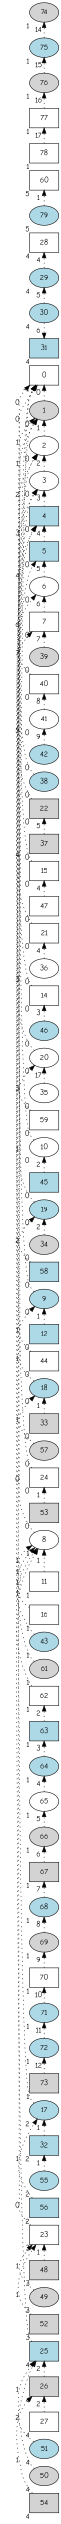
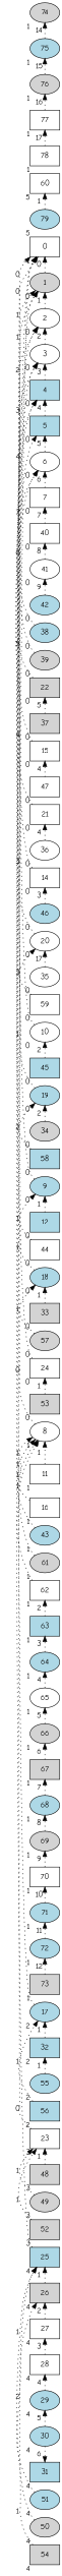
  digraph {
    fontname="Comic Neue"
    forcelabels=true
    nodesep=0.2
    rankdir=LR
    node [fillcolor=white fontname="Comic Neue" shape=box style=filled xlabel=0]
    edge [constraint=false fontname="Comic Neue" style=dotted]
    0 [xlabel=-1]
    1 [fillcolor=lightgrey shape=ellipse]
    2 [shape=ellipse]
    3 [shape=ellipse]
    4 [fillcolor=lightblue]
    5 [fillcolor=lightblue]
    6 [shape=ellipse]
    7
    8 [shape=ellipse xlabel=1]
    9 [fillcolor=lightblue shape=ellipse]
    10 [shape=ellipse]
    11 [xlabel=1]
    12 [fillcolor=lightblue]
    14
    15
    16 [xlabel=1]
    17 [fillcolor=lightblue shape=ellipse xlabel=2]
    18 [fillcolor=lightblue shape=ellipse]
    19 [fillcolor=lightblue shape=ellipse]
    20 [shape=ellipse]
    21
    22 [fillcolor=lightgrey]
    23 [xlabel=3]
    24
    25 [fillcolor=lightblue xlabel=4]
    26 [fillcolor=lightgrey xlabel=4]
    27 [xlabel=4]
    28 [xlabel=4]
    29 [fillcolor=lightblue shape=ellipse xlabel=4]
    30 [fillcolor=lightblue shape=ellipse xlabel=4]
    31 [fillcolor=lightblue xlabel=4]
    32 [fillcolor=lightblue xlabel=2]
    33 [fillcolor=lightgrey]
    34 [fillcolor=lightgrey shape=ellipse]
    35 [shape=ellipse]
    36 [shape=ellipse]
    37 [fillcolor=lightgrey]
    38 [fillcolor=lightblue shape=ellipse]
    39 [fillcolor=lightgrey shape=ellipse]
    40
    41 [shape=ellipse]
    42 [fillcolor=lightblue shape=ellipse]
    43 [fillcolor=lightblue shape=ellipse xlabel=1]
    44
    45 [fillcolor=lightblue]
    46 [fillcolor=lightblue shape=ellipse]
    47
    48 [fillcolor=lightgrey xlabel=3]
    49 [fillcolor=lightgrey shape=ellipse xlabel=3]
    50 [fillcolor=lightgrey shape=ellipse xlabel=4]
    51 [fillcolor=lightblue shape=ellipse xlabel=4]
    52 [fillcolor=lightgrey xlabel=3]
    53 [fillcolor=lightgrey]
    54 [fillcolor=lightgrey xlabel=4]
    55 [fillcolor=lightblue shape=ellipse xlabel=2]
    56 [fillcolor=lightblue xlabel=2]
    57 [fillcolor=lightgrey shape=ellipse]
    58 [fillcolor=lightblue]
    59
    60 [xlabel=5]
    61 [fillcolor=lightgrey shape=ellipse xlabel=1]
    62 [xlabel=1]
    63 [fillcolor=lightblue xlabel=1]
    64 [fillcolor=lightblue shape=ellipse xlabel=1]
    65 [shape=ellipse xlabel=1]
    66 [fillcolor=lightgrey shape=ellipse xlabel=1]
    67 [fillcolor=lightgrey xlabel=1]
    68 [fillcolor=lightblue shape=ellipse xlabel=1]
    69 [fillcolor=lightgrey shape=ellipse xlabel=1]
    70 [xlabel=1]
    71 [fillcolor=lightblue shape=ellipse xlabel=1]
    72 [fillcolor=lightblue shape=ellipse xlabel=1]
    73 [fillcolor=lightgrey xlabel=1]
    74 [fillcolor=lightgrey shape=ellipse xlabel=1]
    75 [fillcolor=lightblue shape=ellipse xlabel=1]
    76 [fillcolor=lightgrey shape=ellipse xlabel=1]
    77 [xlabel=1]
    78 [xlabel=1]
    79 [fillcolor=lightblue shape=ellipse xlabel=5]
    1 -> 0 [label=0]
    2 -> 1 [label=1]
    3 -> 2 [label=2]
    4 -> 3 [label=3]
    5 -> 4 [label=4]
    6 -> 5 [label=5]
    7 -> 6 [label=6]
    8 -> 0 [label=0]
    9 -> 1 [label=1]
    10 -> 2 [label=2]
    11 -> 8 [label=1]
    12 -> 9 [label=1]
    14 -> 3 [label=3]
    15 -> 4 [label=4]
    16 -> 8 [label=1]
    17 -> 0 [label=0]
    18 -> 1 [label=1]
    19 -> 2 [label=1]
    20 -> 3 [label=3]
    21 -> 4 [label=4]
    22 -> 5 [label=5]
    23 -> 0 [label=0]
    24 -> 1 [label=1]
    25 -> 0 [label=0]
-   26 -> 25 [label=2]
+   26 -> 25 [label=1]
    27 -> 26 [label=2]
+   28 -> 27 [label=3]
    29 -> 28 [label=4]
    30 -> 29 [label=5]
    30 -> 31 [label=6]
    32 -> 17 [label=1]
    33 -> 18 [label=1]
    34 -> 19 [label=2]
    35 -> 20 [label=17]
    36 -> 21 [label=4]
    37 -> 22 [label=5]
    38 -> 6 [label=6]
-   39 -> 7 [label=7]
+   39 -> 6 [label=7]
    40 -> 7 [label=7]
    41 -> 40 [label=8]
    42 -> 41 [label=9]
    43 -> 8 [label=1]
    44 -> 9 [label=1]
    45 -> 10 [label=2]
    46 -> 14 [label=3]
    47 -> 15 [label=4]
    48 -> 23 [label=1]
    49 -> 23 [label=1]
    50 -> 25 [label=1]
    51 -> 26 [label=2]
    52 -> 23 [label=1]
    53 -> 24 [label=1]
    54 -> 25 [label=1]
    55 -> 32 [label=1]
    56 -> 17 [label=1]
    57 -> 18 [label=1]
    58 -> 19 [label=2]
    59 -> 20 [label=3]
    61 -> 8 [label=1]
    62 -> 8 [label=1]
    63 -> 62 [label=2]
    64 -> 63 [label=3]
    65 -> 64 [label=4]
    66 -> 65 [label=5]
    67 -> 66 [label=6]
    68 -> 67 [label=7]
    69 -> 68 [label=8]
    70 -> 69 [label=9]
    71 -> 70 [label=10]
    72 -> 71 [label=11]
    73 -> 72 [label=12]
    75 -> 74 [label=14]
    76 -> 75 [label=15]
    77 -> 76 [label=16]
    78 -> 77 [label=17]
    79 -> 60 [label=1]
  }
